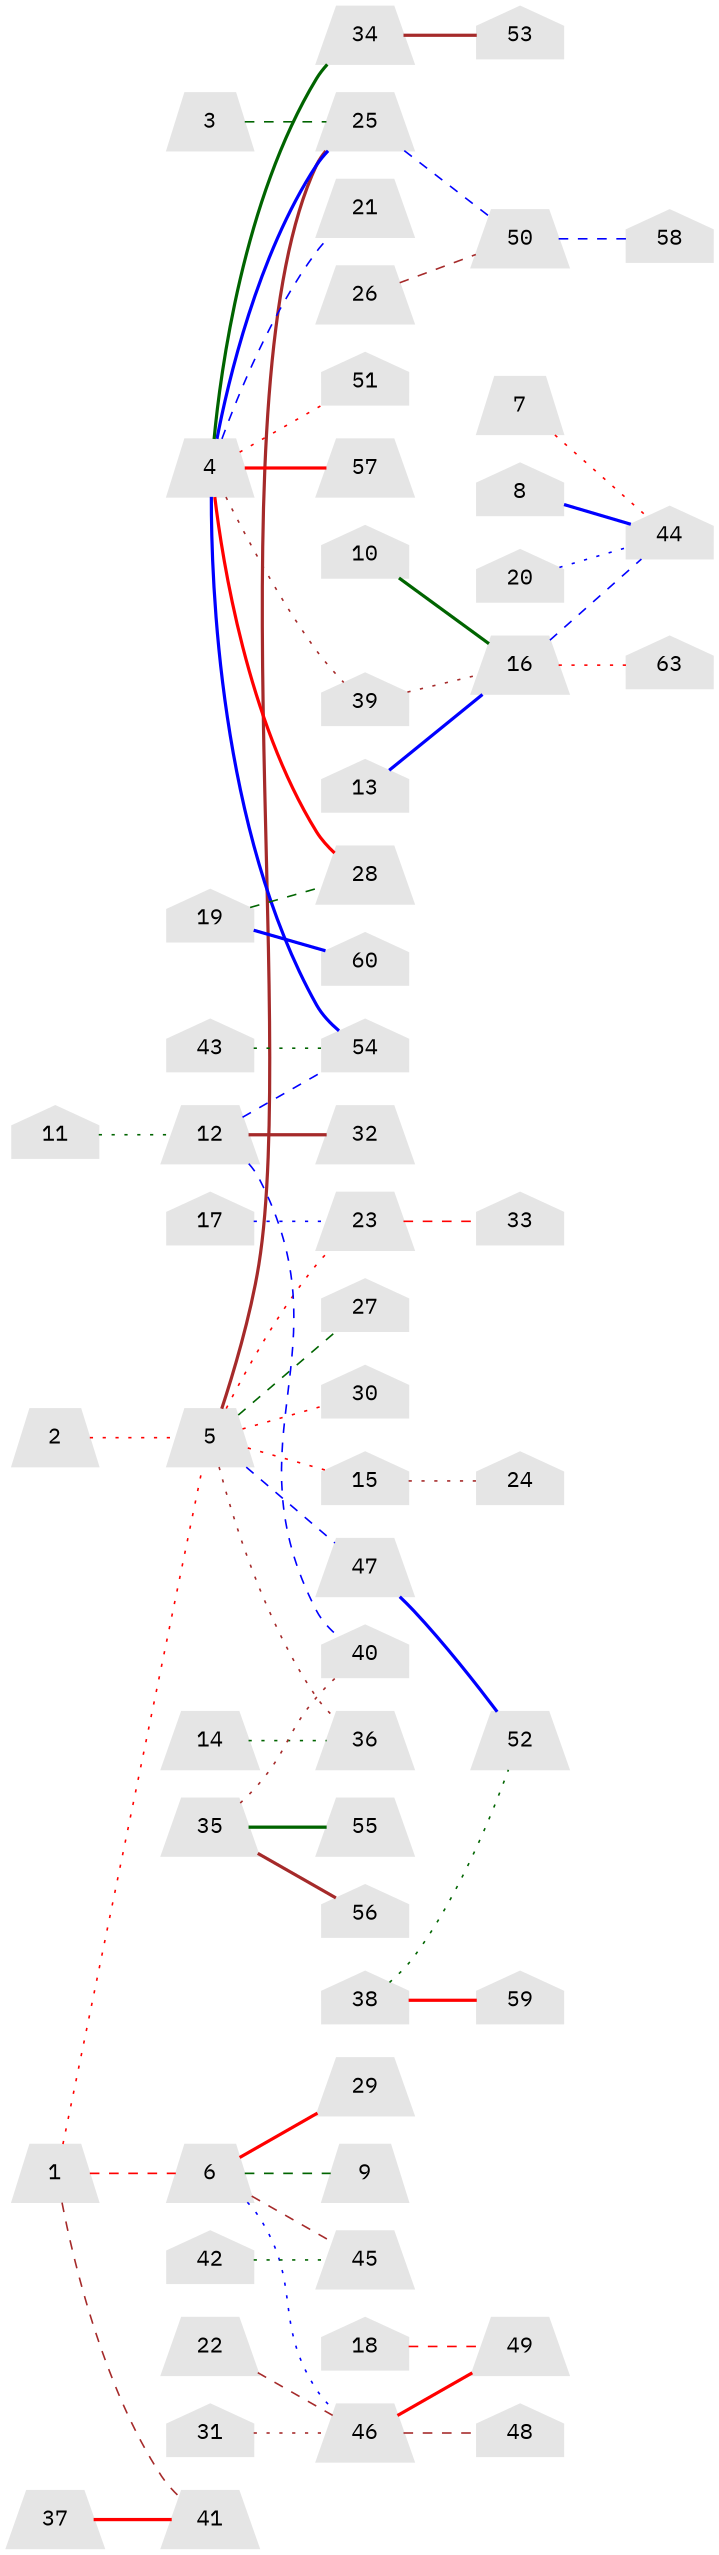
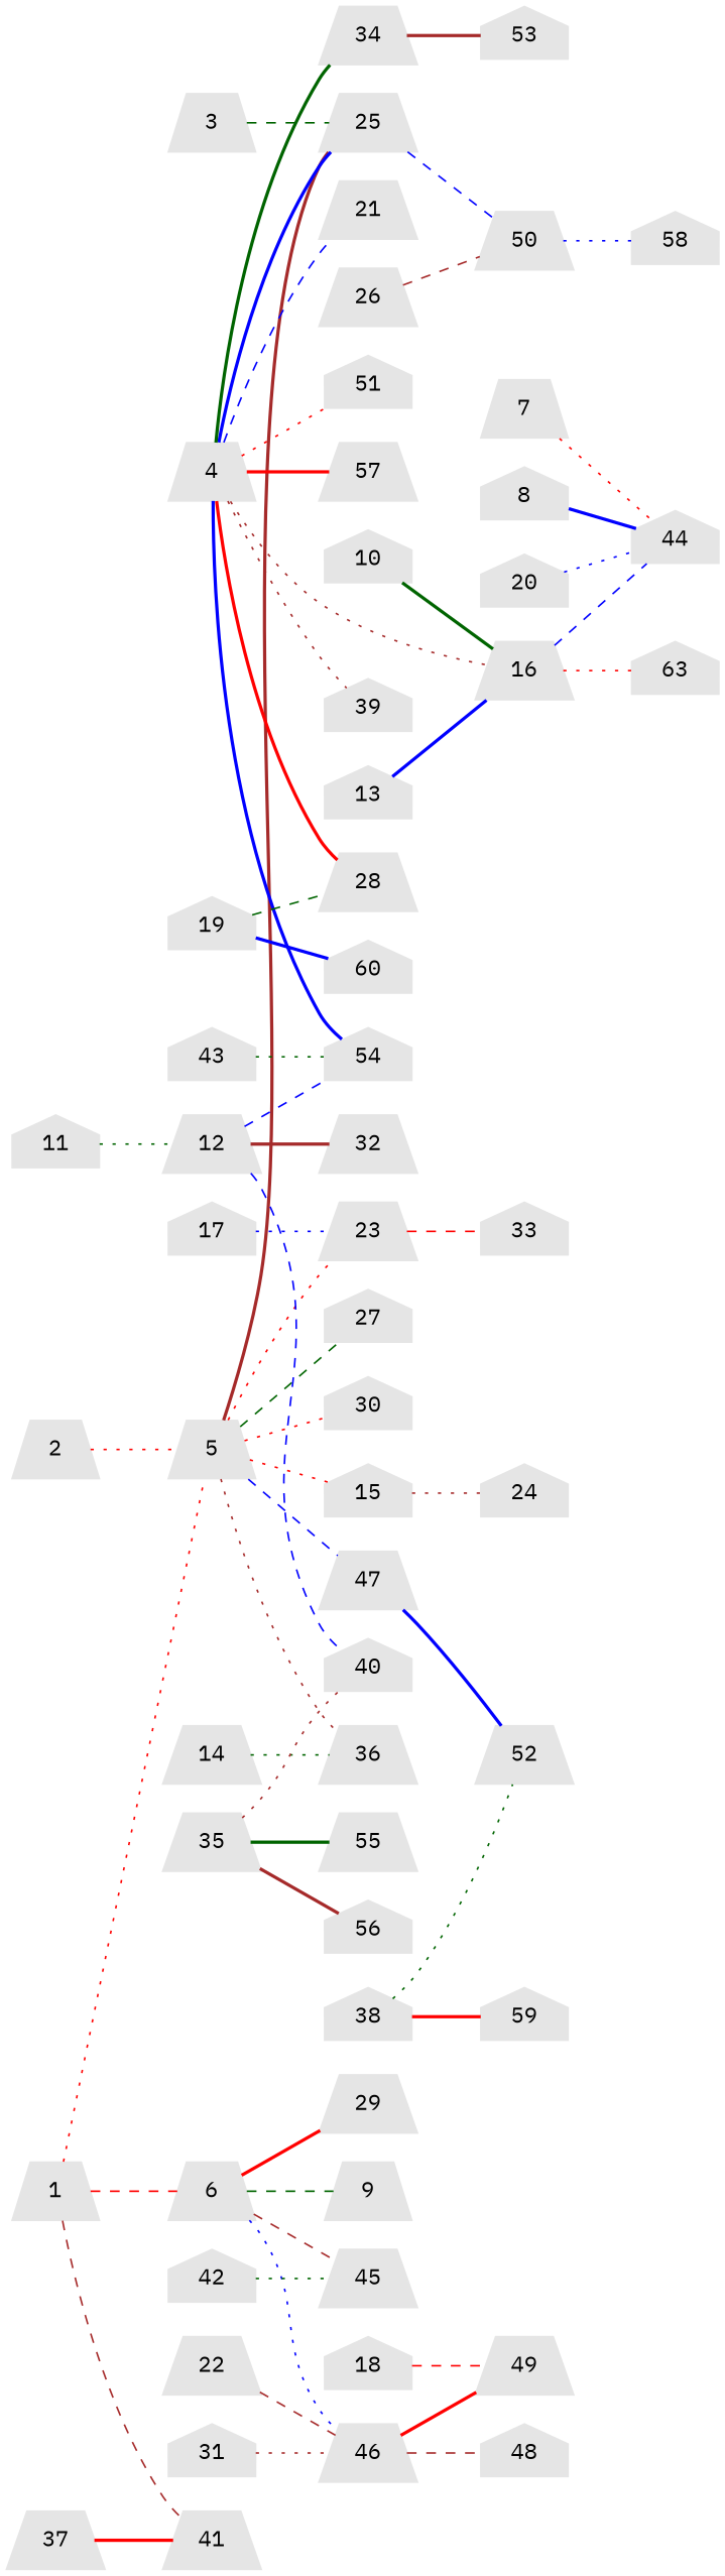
  graph {
    fontname="IBM Plex Mono"
    rankdir=LR
    node [color=gray90 fontname="IBM Plex Mono" shape=trapezium style=filled]
    edge [color=red fontname="IBM Plex Mono" style=dotted weight=1.0]
    1
    5
    6
    41
    25
    15 [shape=house]
    23
    27 [shape=house]
    30 [shape=house]
    36
    47
    9
    29
    45
    46
    2
    3
    50
    4
    16
    21
    28
    34
    39 [shape=house]
    51 [shape=house]
    54 [shape=house]
    57
    44 [shape=house]
    n29 [label=63 shape=house]
    53 [shape=house]
    24 [shape=house]
    33 [shape=house]
    52
    49
    48 [shape=house]
    7
    8 [shape=house]
    10 [shape=house]
    11 [shape=house]
    12
    32
    40 [shape=house]
    13 [shape=house]
    14
    17 [shape=house]
    18 [shape=house]
    19 [shape=house]
    60 [shape=house]
    20 [shape=house]
    22
    58 [shape=house]
    26
    31 [shape=house]
    35
    55
    56 [shape=house]
    37
    38 [shape=house]
    59 [shape=house]
    42 [shape=house]
    43 [shape=house]
    1 -- 5
    1 -- 6 [style=dashed]
    1 -- 41 [color=brown style=dashed]
    5 -- 25 [color=brown style=bold]
    5 -- 15
    5 -- 23
    5 -- 27 [color=darkgreen style=dashed]
    5 -- 30
    5 -- 36 [color=brown]
    5 -- 47 [color=blue style=dashed]
    6 -- 9 [color=darkgreen style=dashed]
    6 -- 29 [style=bold]
    6 -- 45 [color=brown style=dashed]
    6 -- 46 [color=blue]
    25 -- 50 [color=blue style=dashed]
    15 -- 24 [color=brown]
    23 -- 33 [style=dashed]
    47 -- 52 [color=blue style=bold]
    46 -- 49 [style=bold]
    46 -- 48 [color=brown style=dashed]
    2 -- 5
    3 -- 25 [color=darkgreen style=dashed]
-   50 -- 58 [color=blue style=dashed]
+   50 -- 58 [color=blue]
    4 -- 25 [color=blue style=bold]
-   39 -- 16 [color=brown]
+   4 -- 16 [color=brown]
    4 -- 21 [color=blue style=dashed]
    4 -- 28 [style=bold]
    4 -- 34 [color=darkgreen style=bold]
    4 -- 39 [color=brown]
    4 -- 51
    4 -- 54 [color=blue style=bold]
    4 -- 57 [style=bold]
    16 -- 44 [color=blue style=dashed]
    16 -- n29
    34 -- 53 [color=brown style=bold]
    7 -- 44
    8 -- 44 [color=blue style=bold]
    10 -- 16 [color=darkgreen style=bold]
    11 -- 12 [color=darkgreen]
    12 -- 54 [color=blue style=dashed]
    12 -- 32 [color=brown style=bold]
    12 -- 40 [color=blue style=dashed]
    13 -- 16 [color=blue style=bold]
    14 -- 36 [color=darkgreen]
    17 -- 23 [color=blue]
    18 -- 49 [style=dashed]
    19 -- 28 [color=darkgreen style=dashed]
    19 -- 60 [color=blue style=bold]
    20 -- 44 [color=blue]
    22 -- 46 [color=brown style=dashed]
    26 -- 50 [color=brown style=dashed]
    31 -- 46 [color=brown]
    35 -- 40 [color=brown]
    35 -- 55 [color=darkgreen style=bold]
    35 -- 56 [color=brown style=bold]
    37 -- 41 [style=bold]
    38 -- 52 [color=darkgreen]
    38 -- 59 [style=bold]
    42 -- 45 [color=darkgreen]
    43 -- 54 [color=darkgreen]
  }
